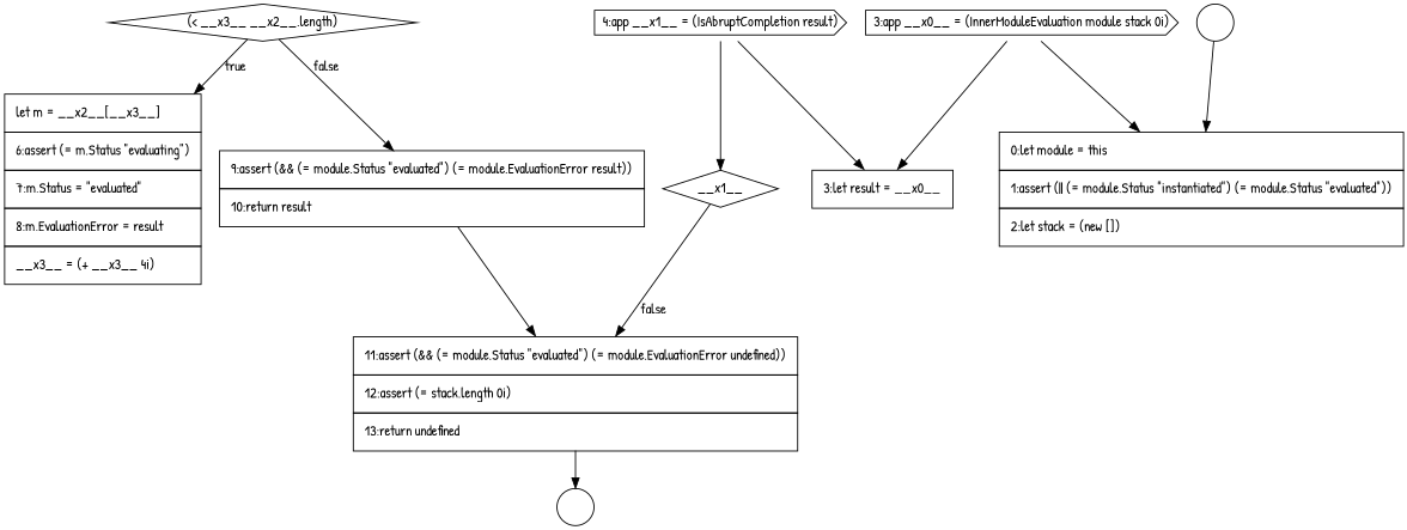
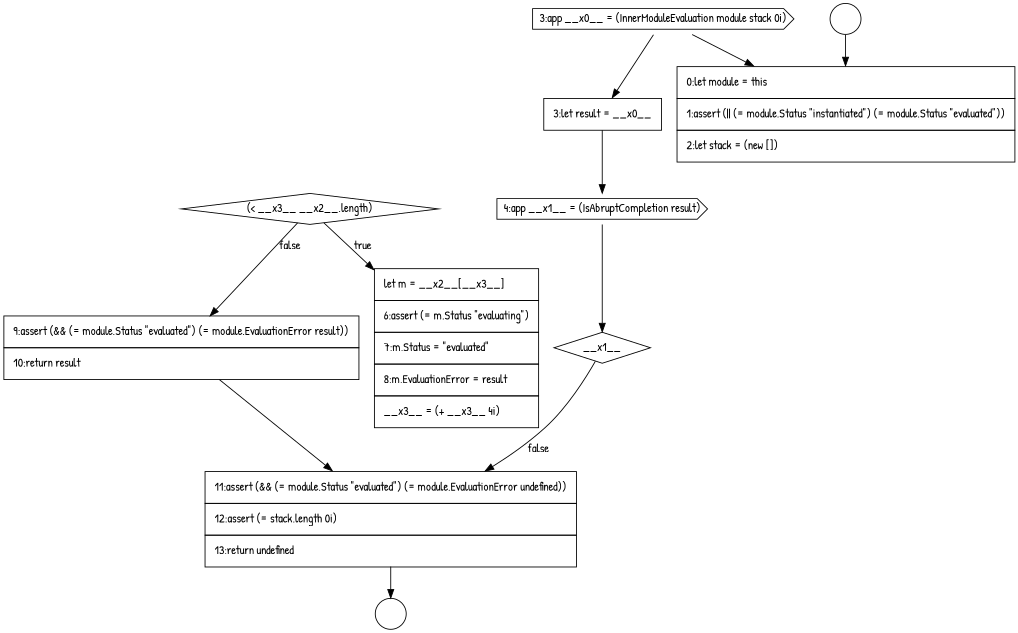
  digraph {
    fontname="Patrick Hand"
    node [color=black fillcolor=white fontname="Patrick Hand" shape=none style=filled]
    edge [color=black fontname="Patrick Hand"]
    n1 [label=<<font color="black">     <table border="0" cellborder="1" cellspacing="0" cellpadding="10">       <tr><td align="left">3:let result = __x0__</td></tr>     </table>   </font>> margin=0]
    n2 [label=<<font color="black">4:app __x1__ = (IsAbruptCompletion result)</font>> shape=cds]
    n3 [label=<<font color="black">__x1__</font>> shape=diamond]
    n4 [label=<<font color="black">(&lt; __x3__ __x2__.length)</font>> shape=diamond]
    n5 [label=<<font color="black">     <table border="0" cellborder="1" cellspacing="0" cellpadding="10">       <tr><td align="left">9:assert (&amp;&amp; (= module.Status &quot;evaluated&quot;) (= module.EvaluationError result))</td></tr>       <tr><td align="left">10:return result</td></tr>     </table>   </font>> margin=0]
    n6 [label=<<font color="black">     <table border="0" cellborder="1" cellspacing="0" cellpadding="10">       <tr><td align="left">let m = __x2__[__x3__]</td></tr>       <tr><td align="left">6:assert (= m.Status &quot;evaluating&quot;)</td></tr>       <tr><td align="left">7:m.Status = &quot;evaluated&quot;</td></tr>       <tr><td align="left">8:m.EvaluationError = result</td></tr>       <tr><td align="left">__x3__ = (+ __x3__ 4i)</td></tr>     </table>   </font>> margin=0]
    n7 [label=" " shape=circle]
    n8 [label=<<font color="black">3:app __x0__ = (InnerModuleEvaluation module stack 0i)</font>> shape=cds]
    n9 [label=<<font color="black">     <table border="0" cellborder="1" cellspacing="0" cellpadding="10">       <tr><td align="left">0:let module = this</td></tr>       <tr><td align="left">1:assert (|| (= module.Status &quot;instantiated&quot;) (= module.Status &quot;evaluated&quot;))</td></tr>       <tr><td align="left">2:let stack = (new [])</td></tr>     </table>   </font>> margin=0]
    n10 [label=<<font color="black">     <table border="0" cellborder="1" cellspacing="0" cellpadding="10">       <tr><td align="left">11:assert (&amp;&amp; (= module.Status &quot;evaluated&quot;) (= module.EvaluationError undefined))</td></tr>       <tr><td align="left">12:assert (= stack.length 0i)</td></tr>       <tr><td align="left">13:return undefined</td></tr>     </table>   </font>> margin=0]
    n11 [label=" " shape=circle]
-   n2 -> n1
+   n1 -> n2
    n2 -> n3
    n3 -> n10 [label=<<font color="black">false</font>>]
    n4 -> n5 [label=<<font color="black">false</font>>]
    n4 -> n6 [label=<<font color="black">true</font>>]
    n5 -> n10
    n8 -> n1
    n8 -> n9
    n10 -> n7
    n11 -> n9
  }
